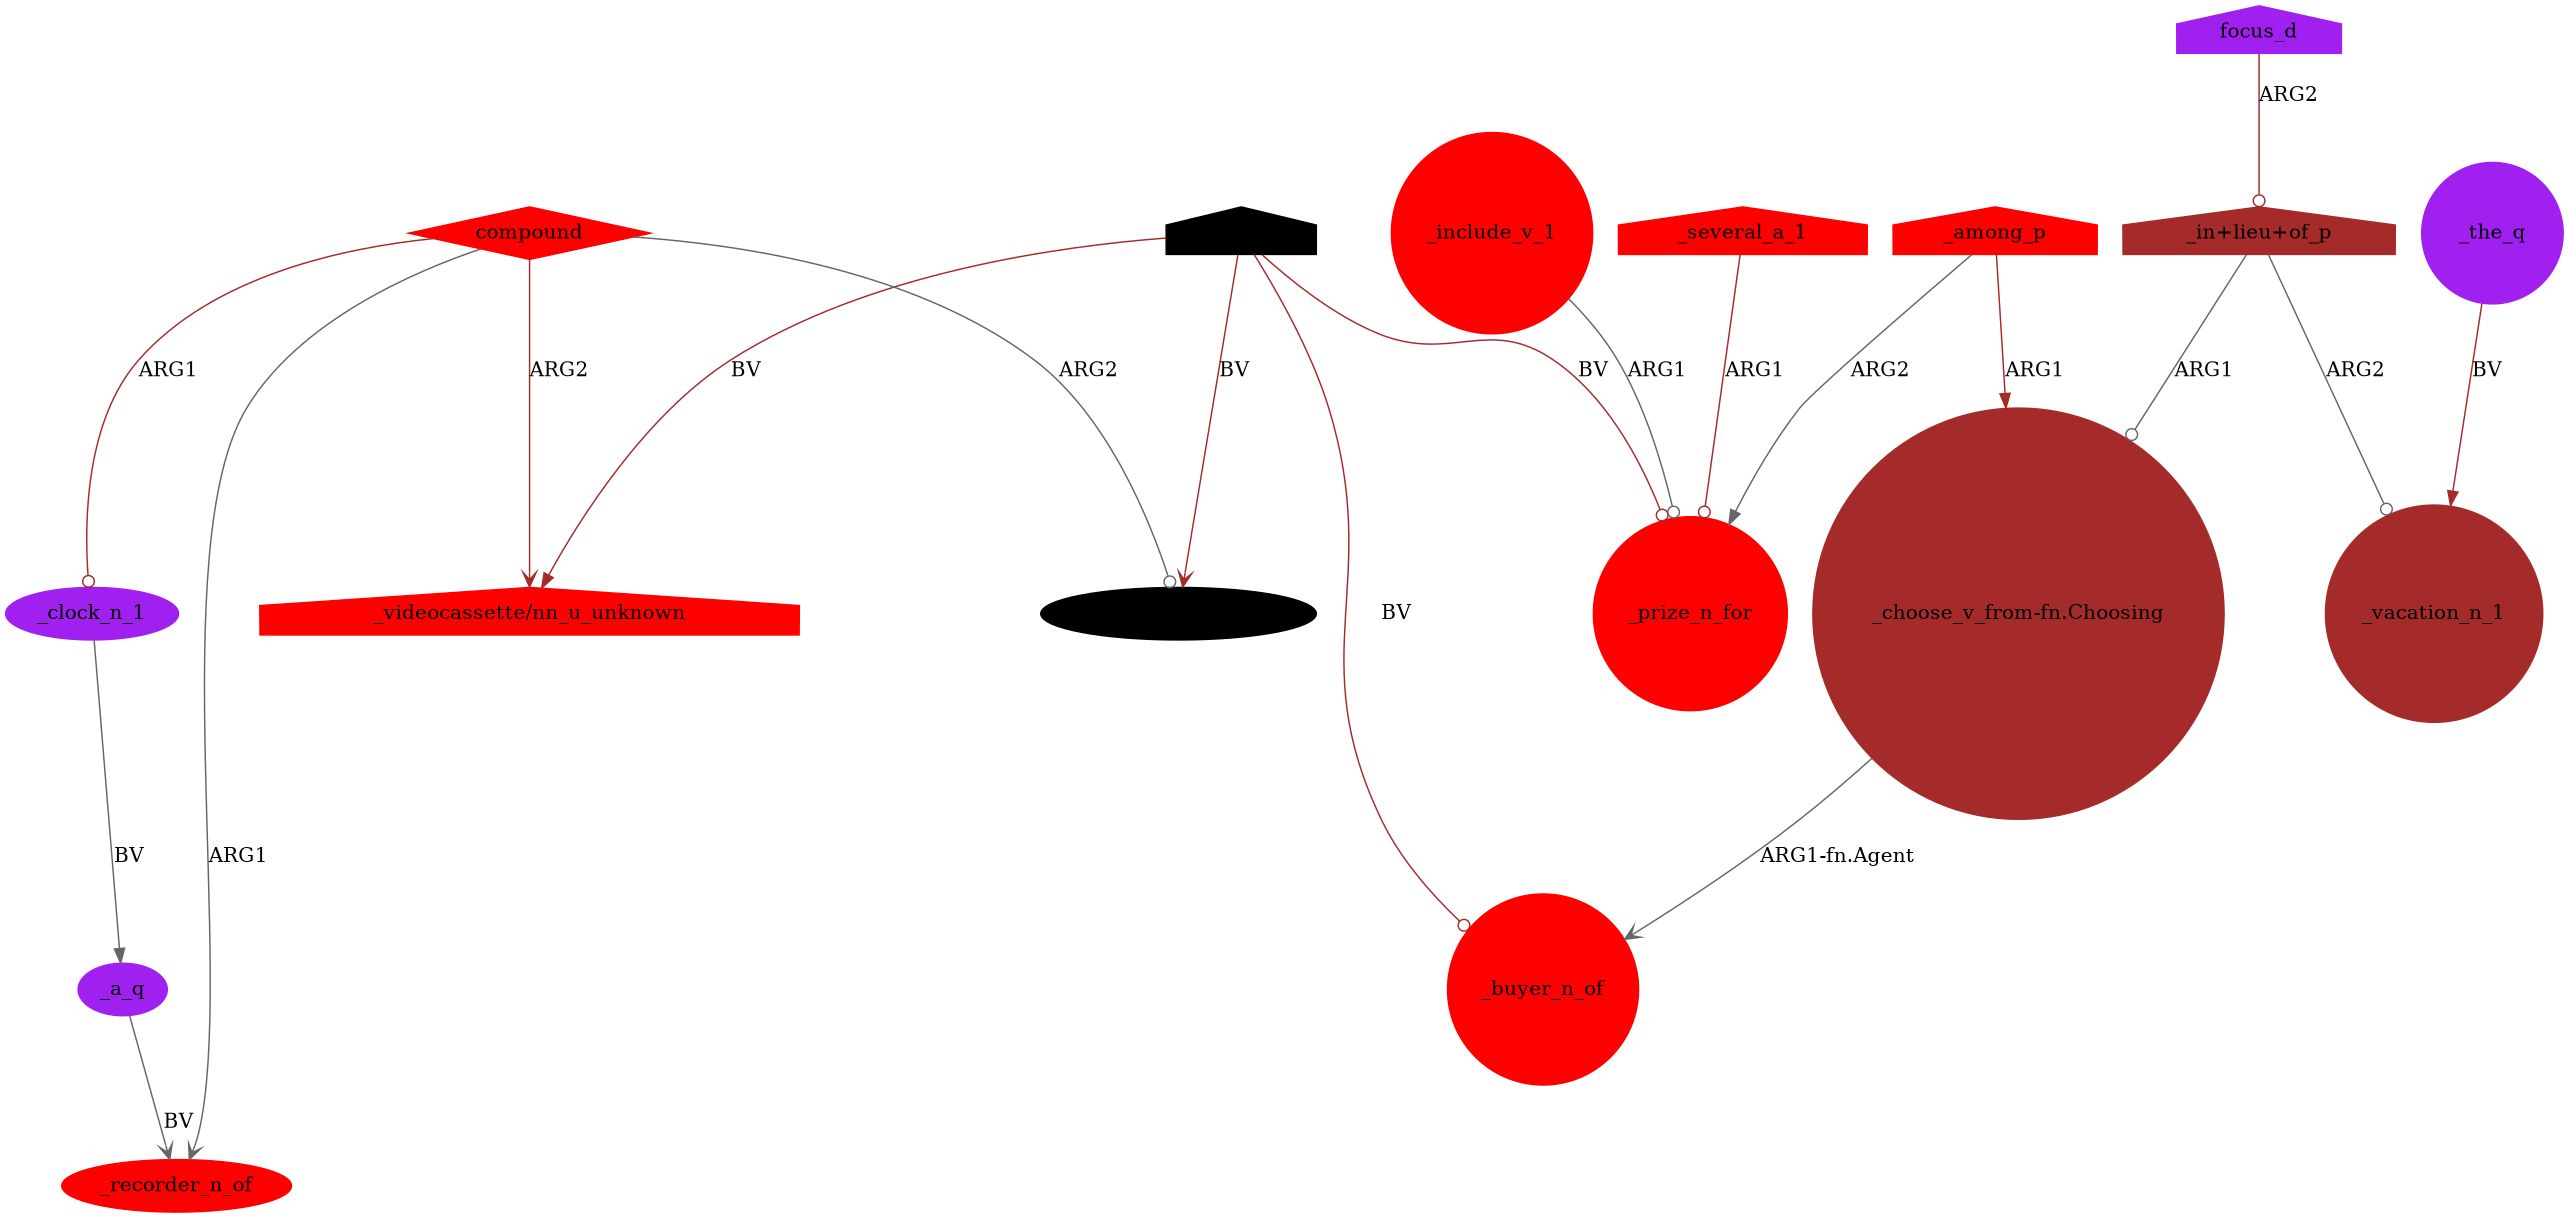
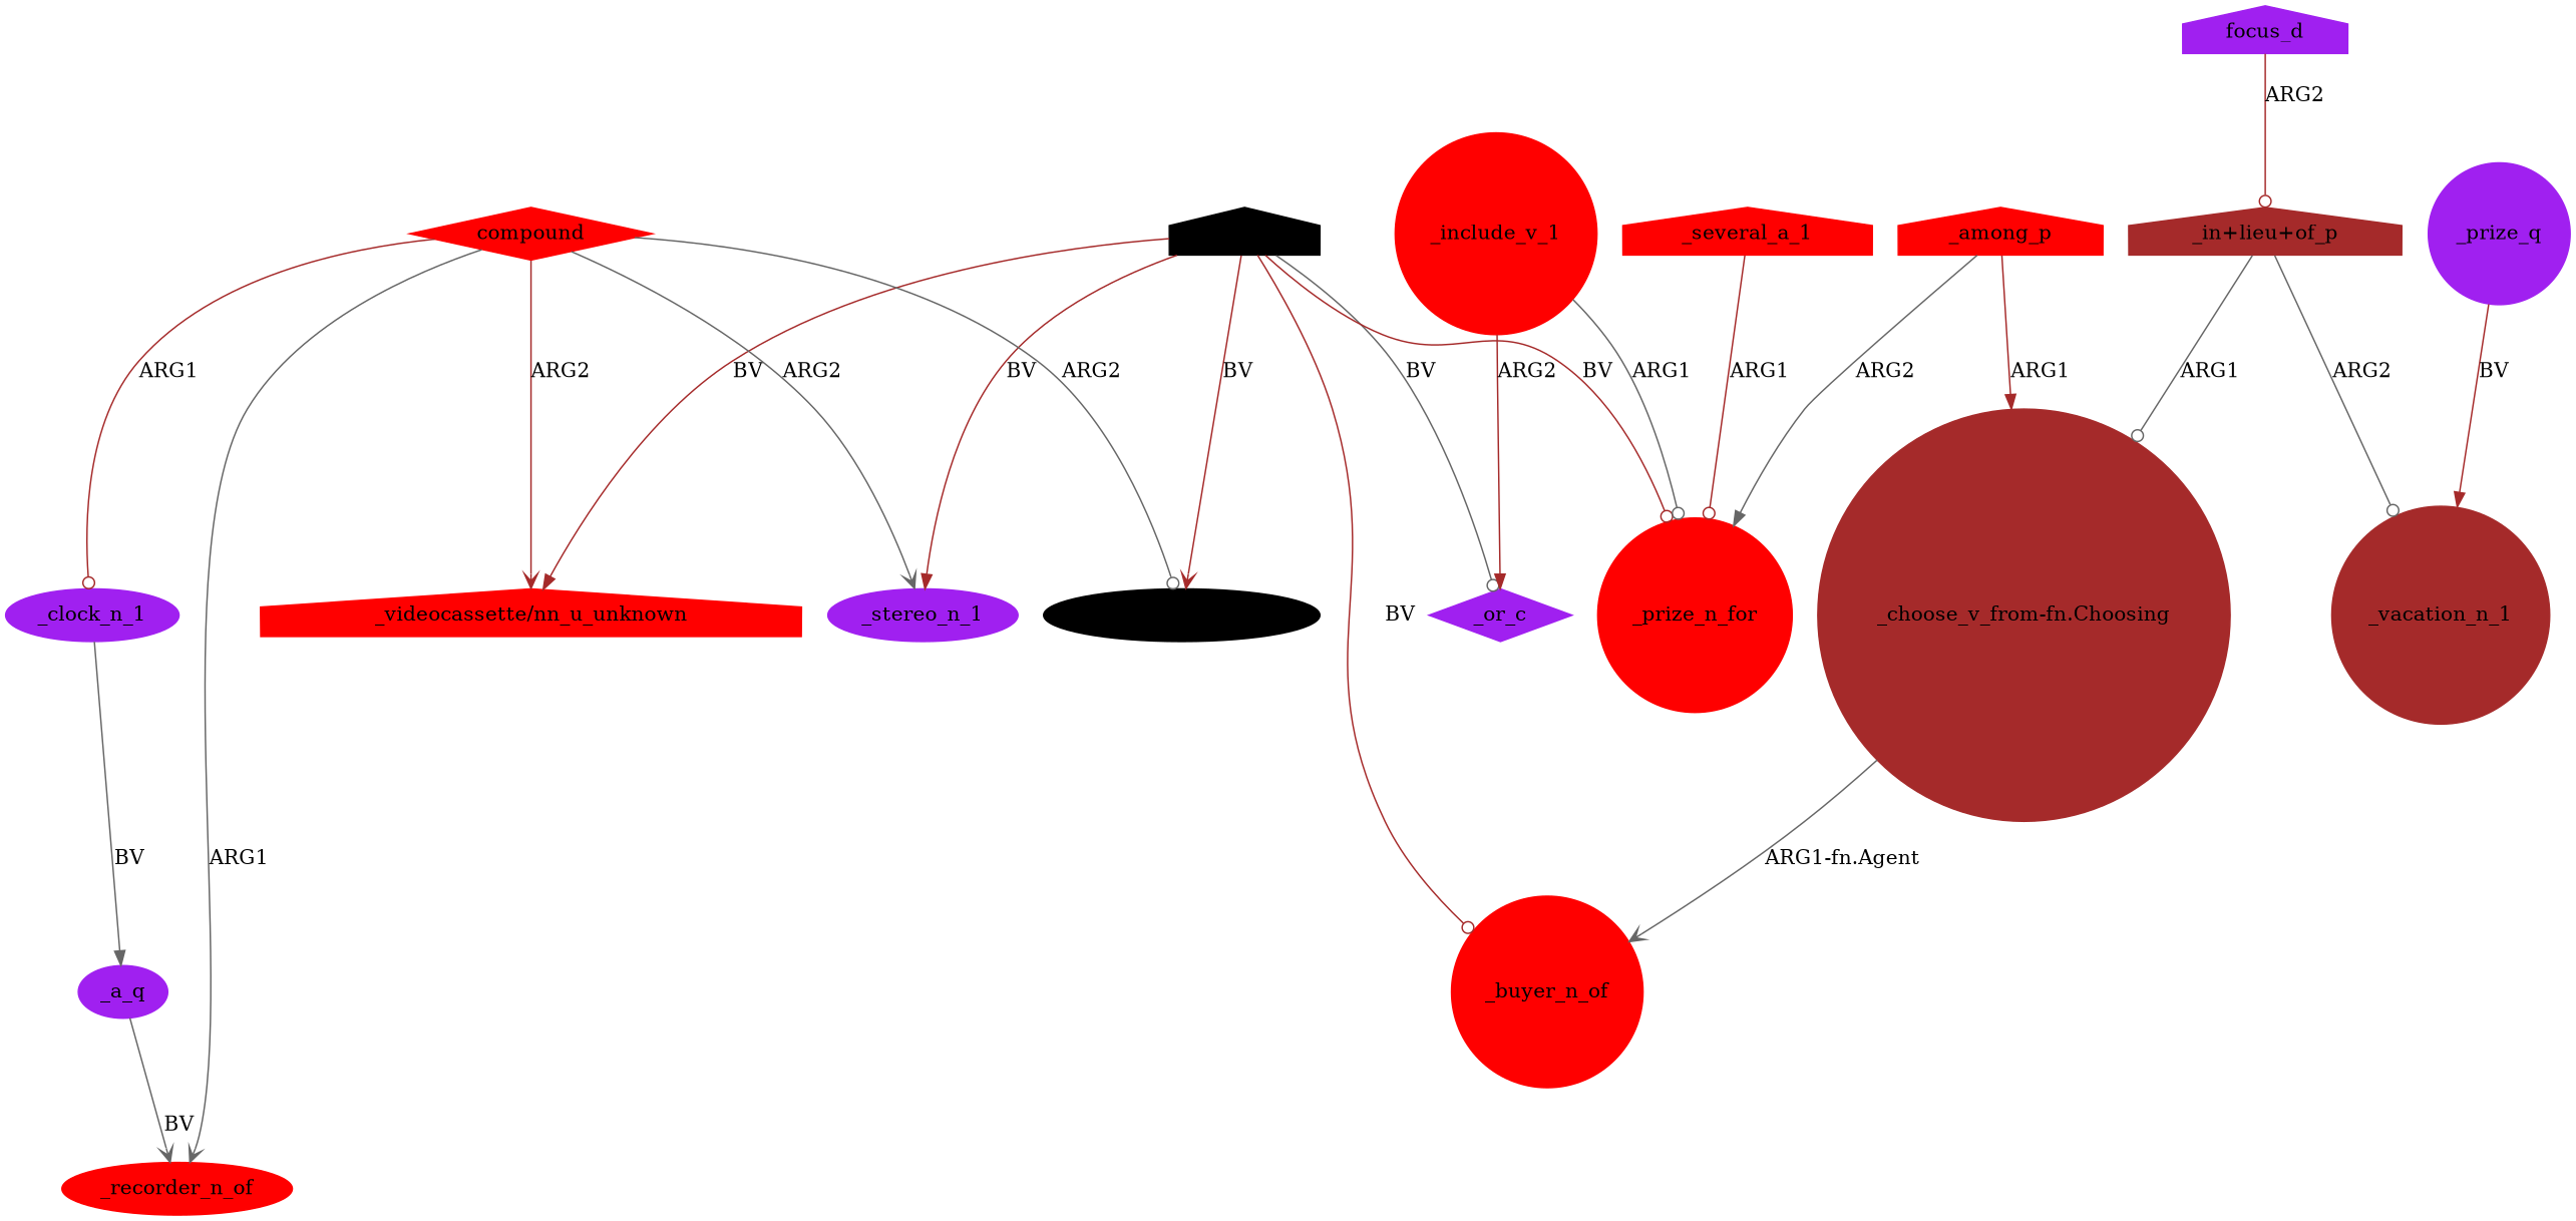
  digraph {
    node [color=red shape=house style=filled]
    edge [arrowhead=odot color=brown]
    "_in+lieu+of_p" [color=brown]
    "_choose_v_from-fn.Choosing" [color=brown shape=circle]
    _vacation_n_1 [color=brown shape=circle]
    _buyer_n_of [shape=circle]
    _a_q [color=purple shape=ellipse]
    _recorder_n_of [shape=ellipse]
    _clock_n_1 [color=purple shape=ellipse]
    udef_q [color=black]
+   _stereo_n_1 [color=purple shape=ellipse]
    "_videocassette/nn_u_unknown"
+   _or_c [color=purple shape=diamond]
    _prize_n_for [shape=circle]
    _grandfather_n_of [color=black shape=ellipse]
    compound [shape=diamond]
    _include_v_1 [shape=circle]
    _among_p
    _several_a_1
    focus_d [color=purple]
-   _the_q [color=purple shape=circle]
+   _the_q [color=purple shape=circle label=_prize_q]
    "_in+lieu+of_p" -> "_choose_v_from-fn.Choosing" [color=gray40 label=ARG1]
    "_in+lieu+of_p" -> _vacation_n_1 [color=gray40 label=ARG2]
    "_choose_v_from-fn.Choosing" -> _buyer_n_of [arrowhead=vee color=gray40 label="ARG1-fn.Agent"]
    _a_q -> _recorder_n_of [arrowhead=vee color=gray40 label=BV]
    _clock_n_1 -> _a_q [arrowhead=normal color=gray40 label=BV]
    udef_q -> _buyer_n_of [label=BV]
+   udef_q -> _stereo_n_1 [arrowhead=normal label=BV]
    udef_q -> "_videocassette/nn_u_unknown" [arrowhead=normal label=BV]
+   udef_q -> _or_c [color=gray40 label=BV]
    udef_q -> _prize_n_for [label=BV]
    udef_q -> _grandfather_n_of [arrowhead=vee label=BV]
    compound -> _recorder_n_of [arrowhead=vee color=gray40 label=ARG1]
    compound -> _clock_n_1 [label=ARG1]
+   compound -> _stereo_n_1 [arrowhead=vee color=gray40 label=ARG2]
    compound -> "_videocassette/nn_u_unknown" [arrowhead=vee label=ARG2]
    compound -> _grandfather_n_of [color=gray40 label=ARG2]
+   _include_v_1 -> _or_c [arrowhead=normal label=ARG2]
    _include_v_1 -> _prize_n_for [color=gray40 label=ARG1]
    _among_p -> "_choose_v_from-fn.Choosing" [arrowhead=normal label=ARG1]
    _among_p -> _prize_n_for [arrowhead=normal color=gray40 label=ARG2]
    _several_a_1 -> _prize_n_for [label=ARG1]
    focus_d -> "_in+lieu+of_p" [label=ARG2]
    _the_q -> _vacation_n_1 [arrowhead=normal label=BV]
  }
